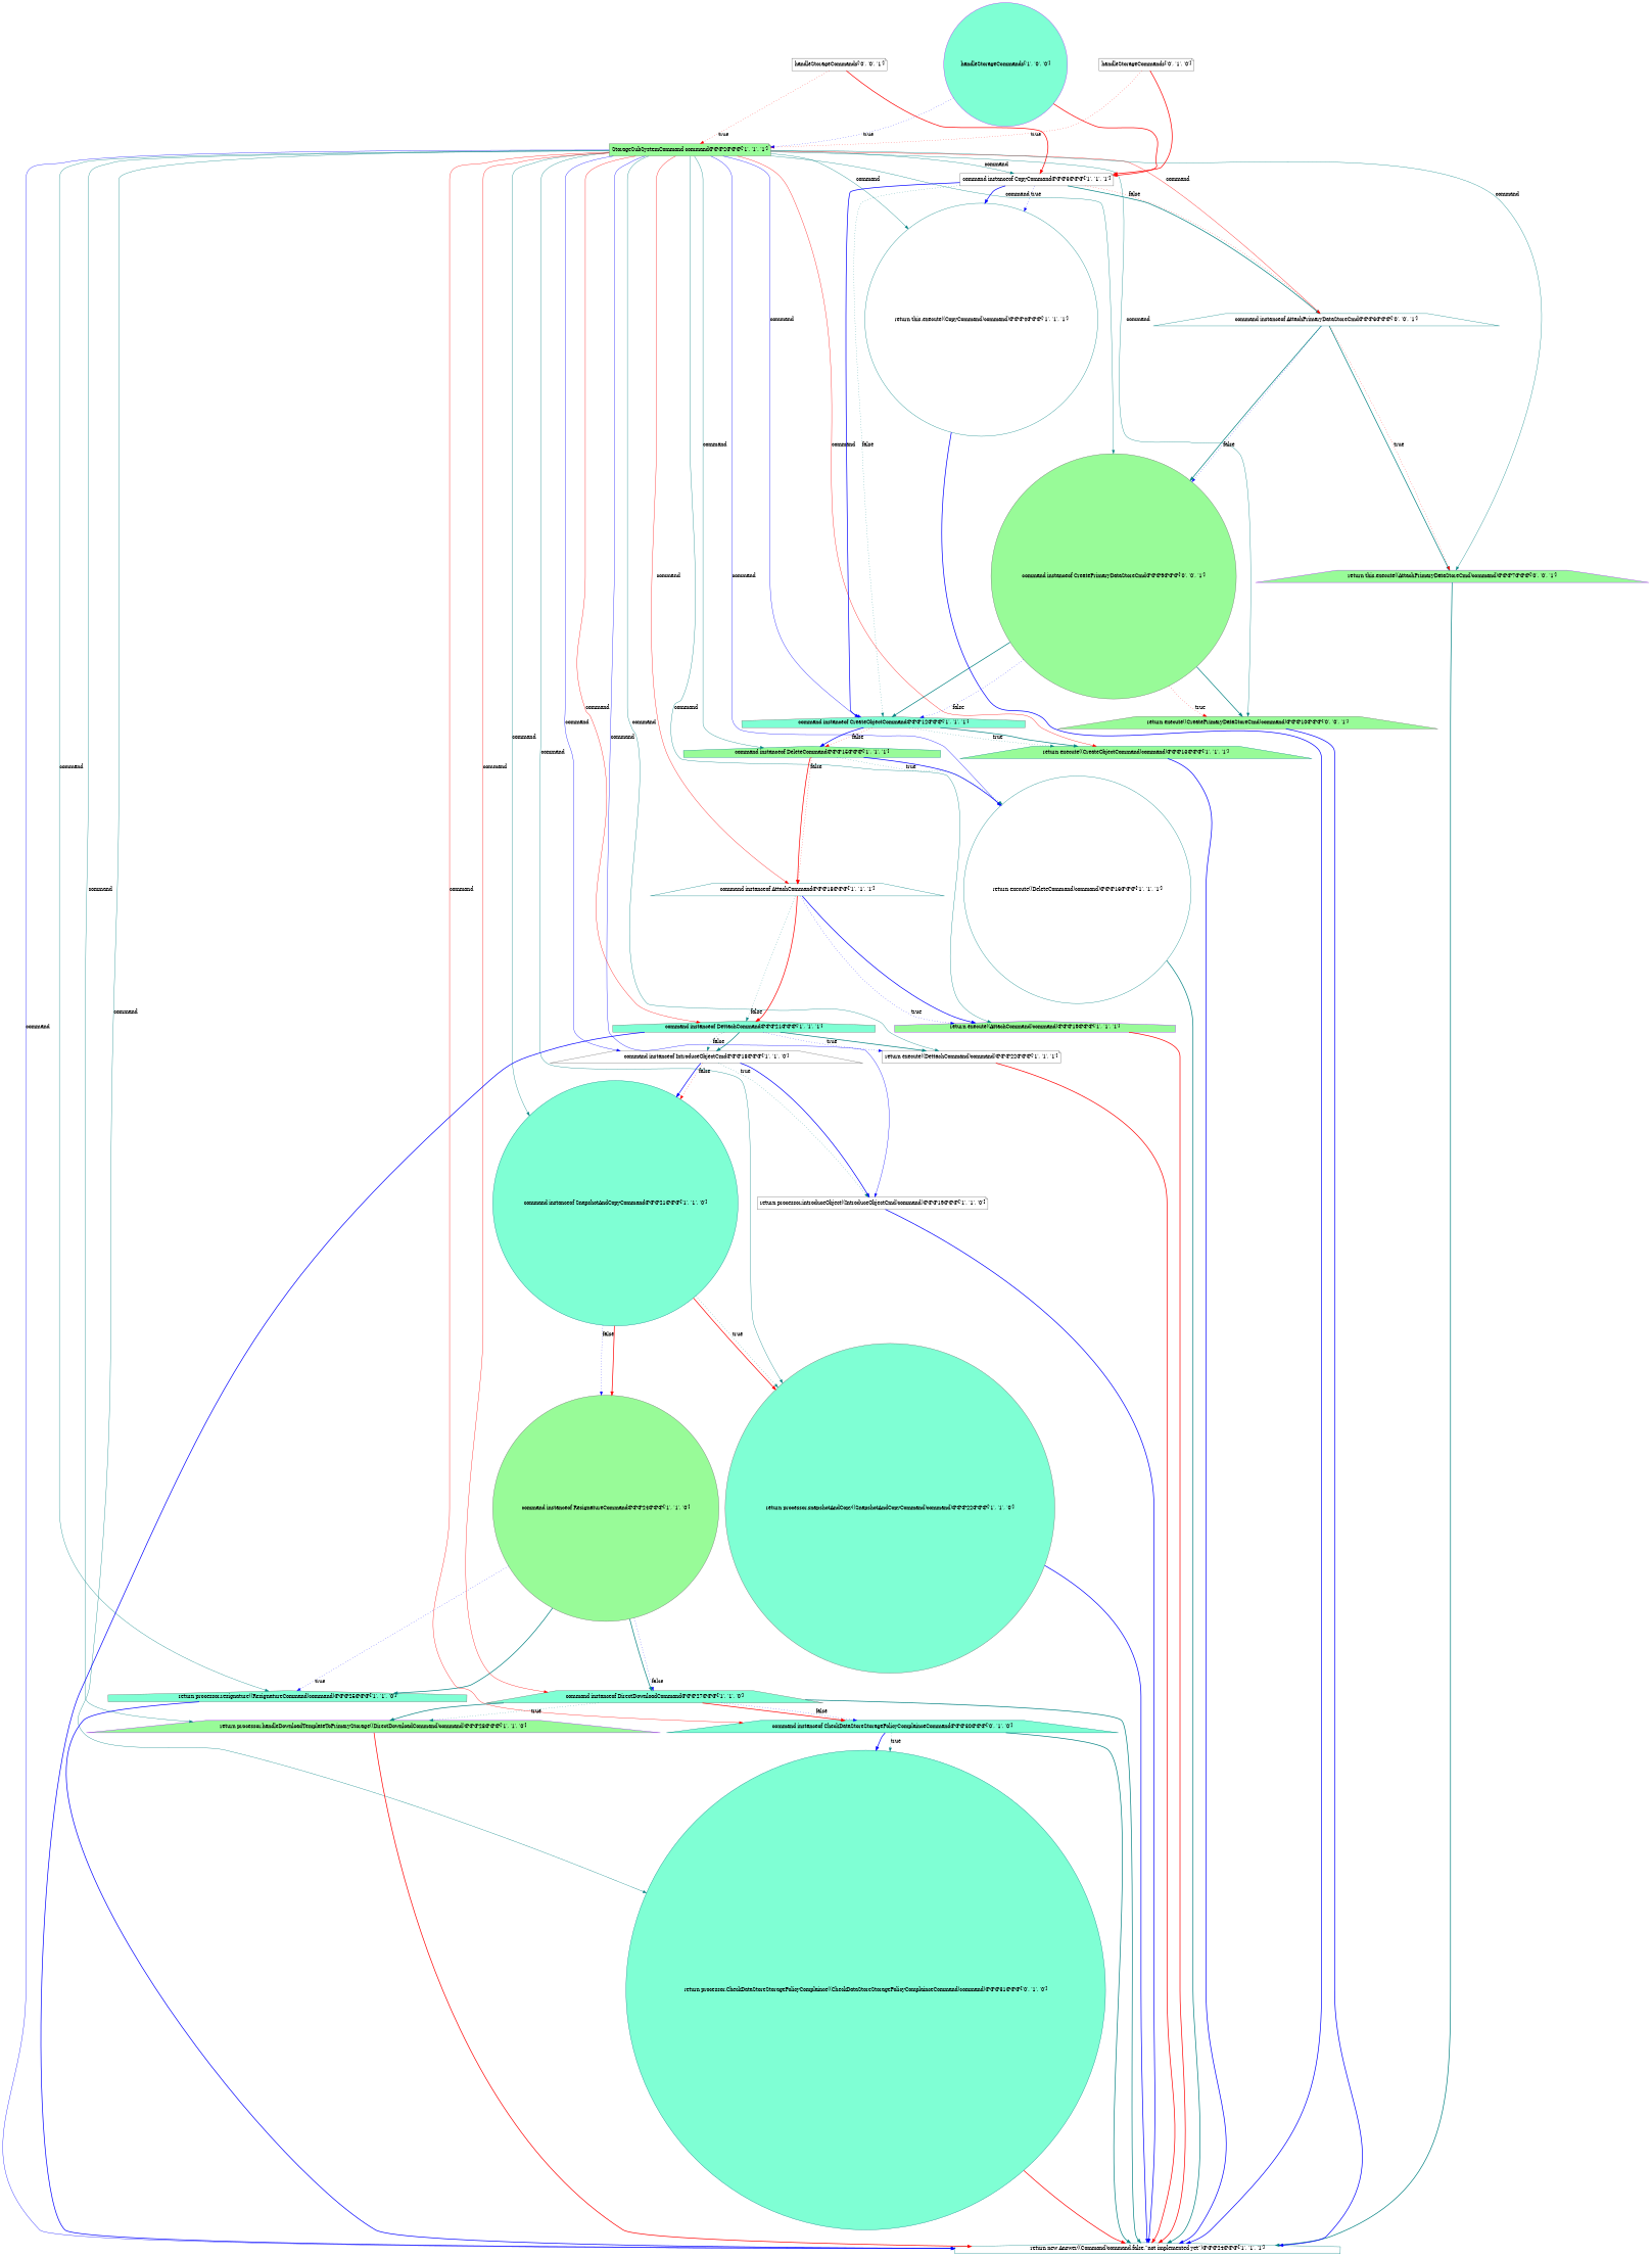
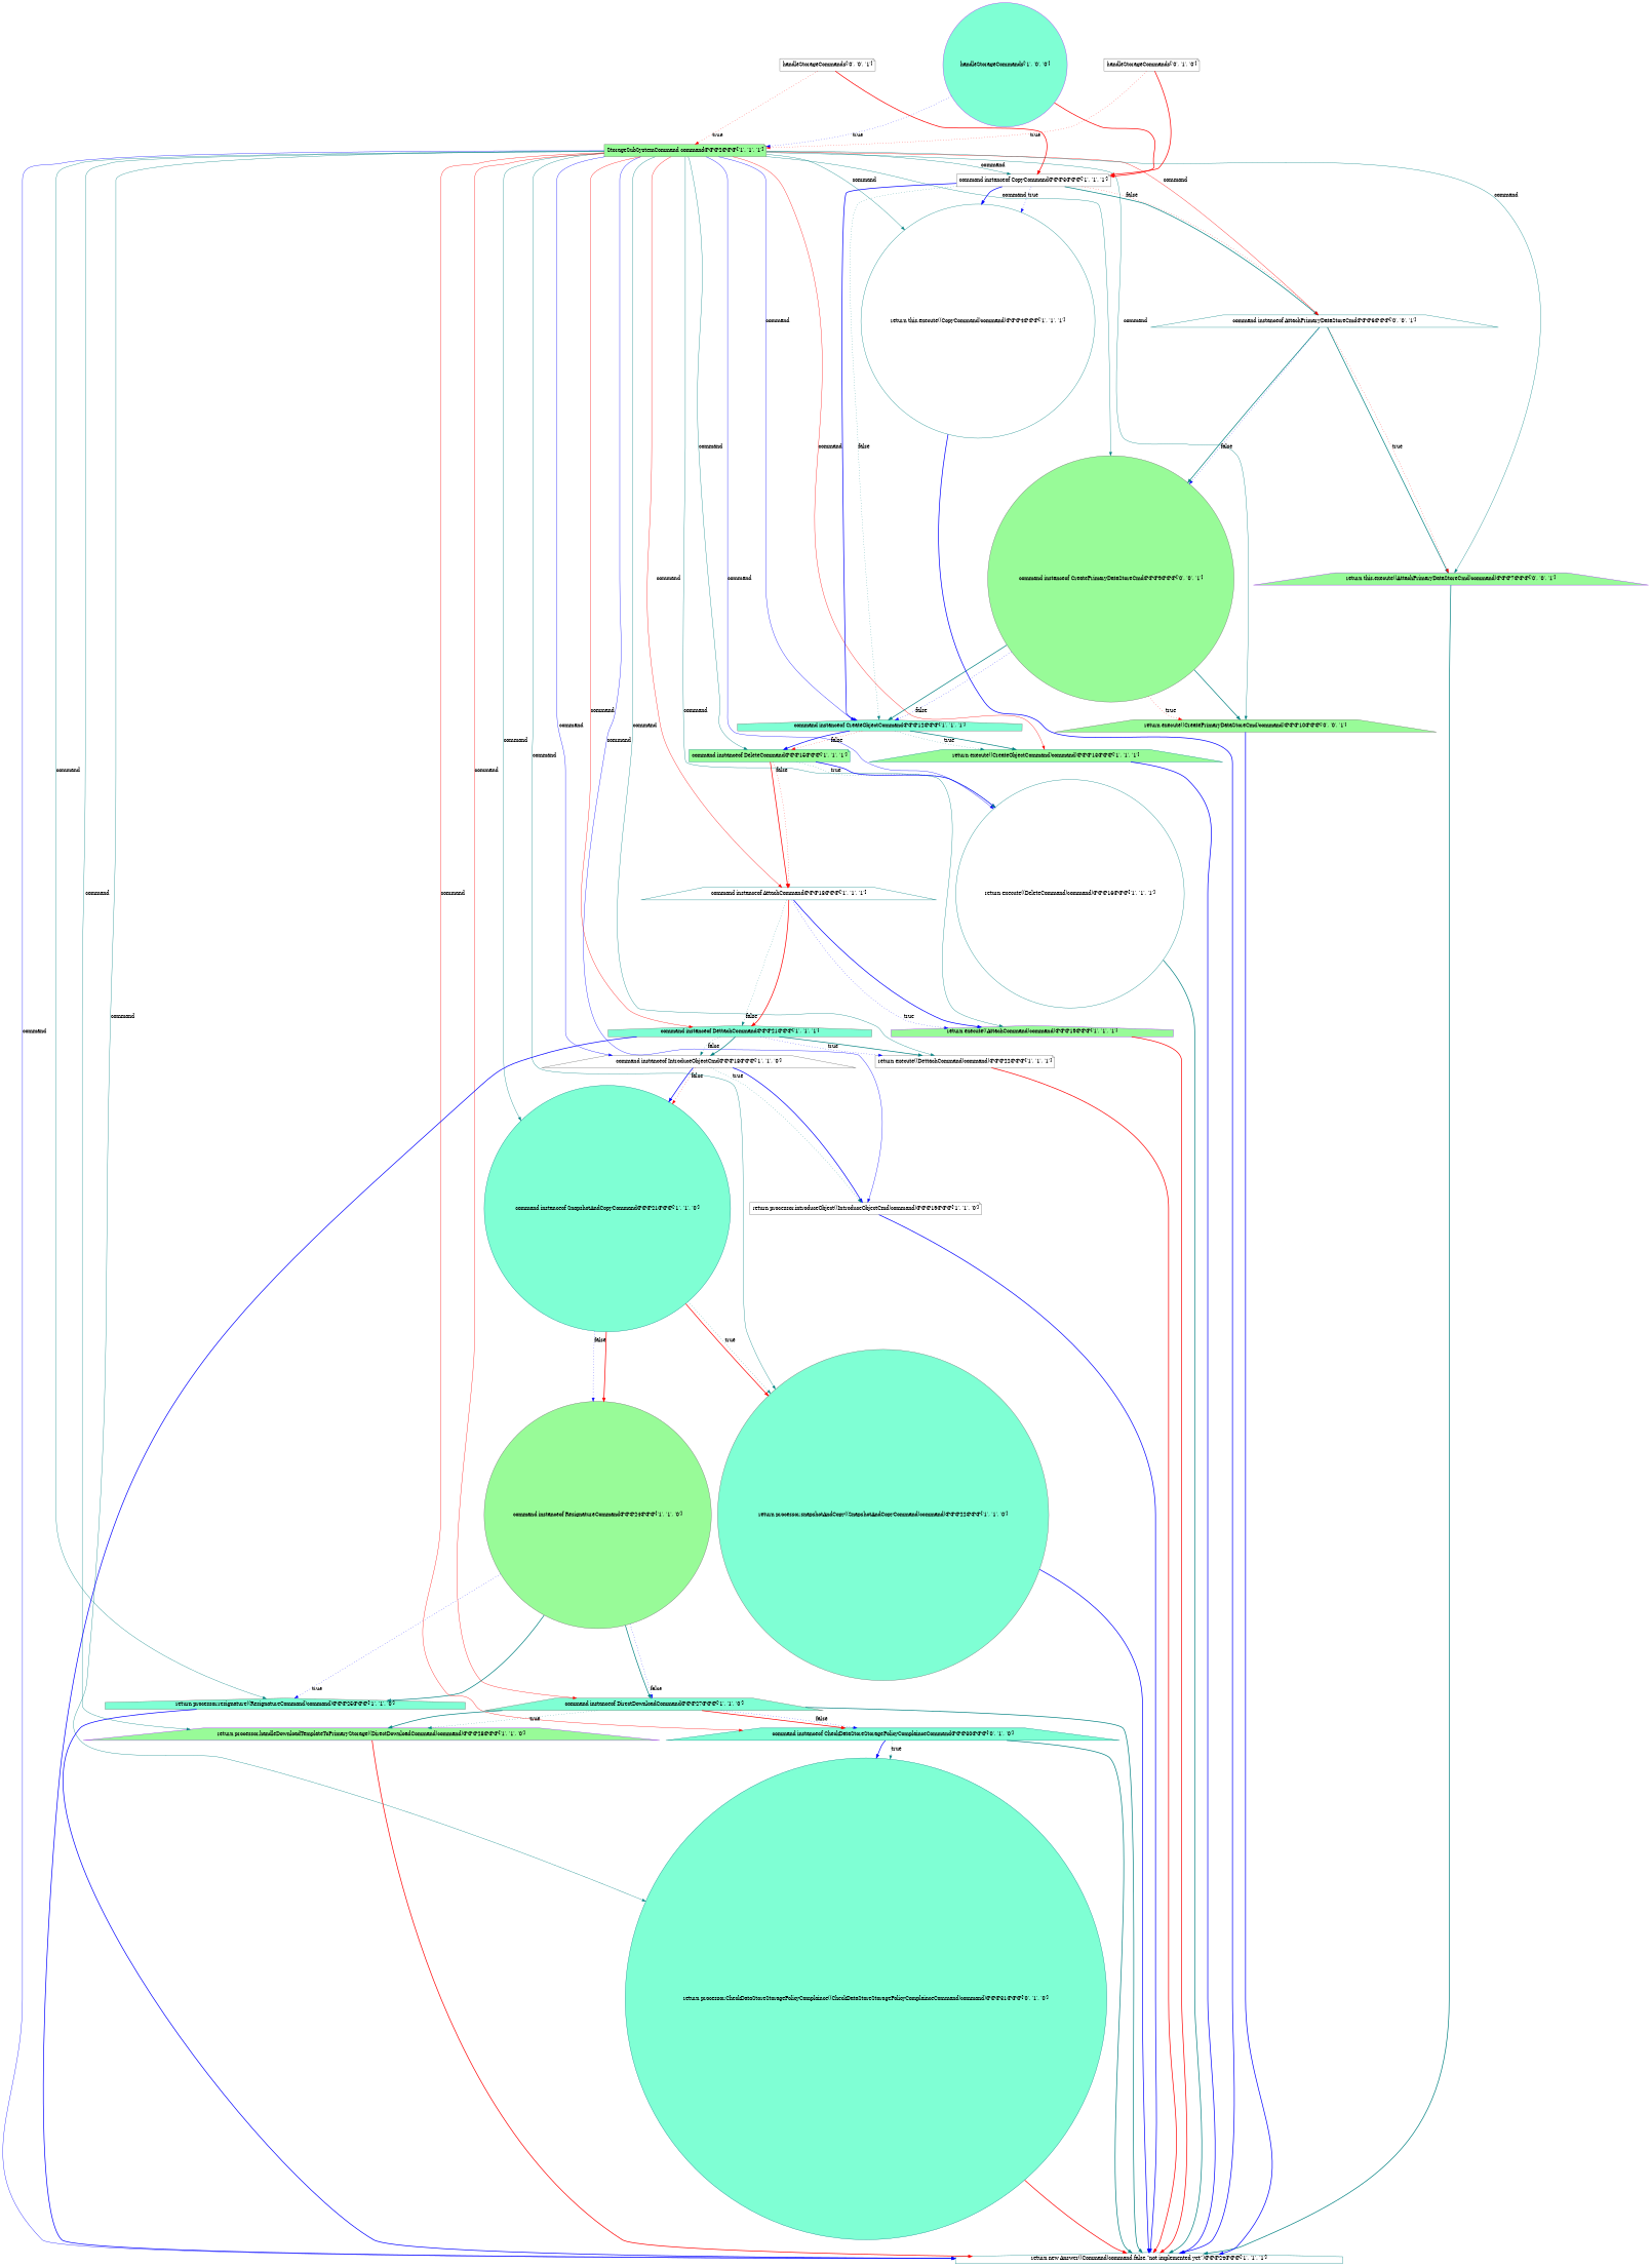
  digraph {
    node [color=gray40 fillcolor=white shape=trapezium style=filled]
    edge [color=teal style=bold]
    n1 [color=teal fillcolor=palegreen label="return execute((CreateObjectCommand)command)@@@13@@@['1', '1', '1']"]
    n2 [color=teal label="return new Answer((Command)command,false,\"not implemented yet\")@@@24@@@['1', '1', '1']" shape=house]
    n3 [label="command instanceof IntroduceObjectCmd@@@18@@@['1', '1', '0']"]
    n4 [color=teal fillcolor=aquamarine label="command instanceof SnapshotAndCopyCommand@@@21@@@['1', '1', '0']" shape=circle]
    n5 [label="return processor.introduceObject((IntroduceObjectCmd)command)@@@19@@@['1', '1', '0']" shape=note]
    n6 [fillcolor=palegreen label="command instanceof ResignatureCommand@@@24@@@['1', '1', '0']" shape=circle]
    n7 [fillcolor=aquamarine label="return processor.snapshotAndCopy((SnapshotAndCopyCommand)command)@@@22@@@['1', '1', '0']" shape=circle]
    n8 [label="handleStorageCommands['0', '0', '1']" shape=note]
    n9 [fillcolor=palegreen label="StorageSubSystemCommand command@@@2@@@['1', '1', '1']" shape=note]
    n10 [label="command instanceof CopyCommand@@@3@@@['1', '1', '1']" shape=note]
    n11 [label="return execute((DettachCommand)command)@@@22@@@['1', '1', '1']" shape=note]
    n12 [fillcolor=aquamarine label="command instanceof CreateObjectCommand@@@12@@@['1', '1', '1']" shape=house]
-   n13 [color=teal fillcolor=palegreen label="command instanceof DeleteCommand@@@15@@@['1', '1', '1']" shape=house]
+   n13 [color=teal fillcolor=palegreen label="command instanceof DeleteCommand@@@15@@@['1', '1', '1']" shape=note]
    n14 [color=teal label="command instanceof AttachPrimaryDataStoreCmd@@@6@@@['0', '0', '1']"]
    n15 [color=purple fillcolor=palegreen label="return this.execute((AttachPrimaryDataStoreCmd)command)@@@7@@@['0', '0', '1']"]
    n16 [fillcolor=palegreen label="command instanceof CreatePrimaryDataStoreCmd@@@9@@@['0', '0', '1']" shape=circle]
    n17 [fillcolor=aquamarine label="command instanceof DirectDownloadCommand@@@27@@@['1', '1', '0']"]
    n18 [color=purple fillcolor=palegreen label="return processor.handleDownloadTemplateToPrimaryStorage((DirectDownloadCommand)command)@@@28@@@['1', '1', '0']"]
    n19 [color=teal fillcolor=aquamarine label="command instanceof CheckDataStoreStoragePolicyComplainceCommand@@@30@@@['0', '1', '0']"]
    n20 [fillcolor=palegreen label="return execute((CreatePrimaryDataStoreCmd)command)@@@10@@@['0', '0', '1']"]
    n21 [fillcolor=aquamarine label="command instanceof DettachCommand@@@21@@@['1', '1', '1']" shape=house]
    n22 [color=purple fillcolor=palegreen label="return execute((AttachCommand)command)@@@19@@@['1', '1', '1']" shape=house]
    n23 [color=teal label="command instanceof AttachCommand@@@18@@@['1', '1', '1']"]
    n24 [fillcolor=aquamarine label="return processor.resignature((ResignatureCommand)command)@@@25@@@['1', '1', '0']" shape=house]
    n25 [color=teal label="return execute((DeleteCommand)command)@@@16@@@['1', '1', '1']" shape=circle]
    n26 [color=teal fillcolor=aquamarine label="return processor.CheckDataStoreStoragePolicyComplaince((CheckDataStoreStoragePolicyComplainceCommand)command)@@@31@@@['0', '1', '0']" shape=circle]
    n27 [color=teal label="return this.execute((CopyCommand)command)@@@4@@@['1', '1', '1']" shape=circle]
    n28 [label="handleStorageCommands['0', '1', '0']" shape=note]
    n29 [color=purple fillcolor=aquamarine label="handleStorageCommands['1', '0', '0']" shape=circle]
    n1 -> n2 [color=blue]
    n3 -> n4 [color=red label=false style=dotted]
    n3 -> n4 [color=blue]
    n3 -> n5 [color=blue]
    n3 -> n5 [label=true style=dotted]
    n4 -> n6 [color=blue label=false style=dotted]
    n4 -> n6 [color=red]
    n4 -> n7 [label=true style=dotted]
    n4 -> n7 [color=red]
    n5 -> n2 [color=blue]
    n6 -> n17 [color=blue label=false style=dotted]
    n6 -> n17
    n6 -> n24
    n6 -> n24 [color=blue label=true style=dotted]
    n7 -> n2 [color=blue]
    n8 -> n9 [color=red label=true style=dotted]
    n8 -> n10 [color=red]
    n9 -> n1 [color=red label=command style=solid]
    n9 -> n2 [color=blue label=command style=solid]
    n9 -> n3 [color=blue label=command style=solid]
    n9 -> n4 [label=command style=solid]
    n9 -> n5 [color=blue label=command style=solid]
    n9 -> n7 [label=command style=solid]
    n9 -> n10 [label=command style=solid]
    n9 -> n11 [label=command style=solid]
    n9 -> n12 [color=blue label=command style=solid]
    n9 -> n13 [label=command style=solid]
    n9 -> n14 [color=red label=command style=solid]
    n9 -> n15 [label=command style=solid]
    n9 -> n16 [label=command style=solid]
    n9 -> n17 [color=red label=command style=solid]
    n9 -> n18 [label=command style=solid]
    n9 -> n19 [color=red label=command style=solid]
    n9 -> n20 [label=command style=solid]
    n9 -> n21 [color=red label=command style=solid]
    n9 -> n22 [label=command style=solid]
    n9 -> n23 [color=red label=command style=solid]
    n9 -> n24 [label=command style=solid]
    n9 -> n25 [color=blue label=command style=solid]
    n9 -> n26 [label=command style=solid]
    n9 -> n27 [label=command style=solid]
    n10 -> n12 [color=blue]
    n10 -> n12 [label=false style=dotted]
    n10 -> n14
    n10 -> n14 [color=red label=false style=dotted]
    n10 -> n27 [color=blue label=true style=dotted]
    n10 -> n27 [color=blue]
    n11 -> n2 [color=red]
    n12 -> n1 [label=true style=dotted]
    n12 -> n1
    n12 -> n13 [color=red label=false style=dotted]
    n12 -> n13 [color=blue]
    n13 -> n23 [color=red label=false style=dotted]
    n13 -> n23 [color=red]
    n13 -> n25 [color=blue]
    n13 -> n25 [label=true style=dotted]
    n14 -> n15
    n14 -> n15 [color=red label=true style=dotted]
    n14 -> n16 [color=blue label=false style=dotted]
    n14 -> n16
    n15 -> n2
    n16 -> n12 [color=blue label=false style=dotted]
    n16 -> n12
    n16 -> n20 [color=red label=true style=dotted]
    n16 -> n20
    n17 -> n2
    n17 -> n18
    n17 -> n18 [label=true style=dotted]
    n17 -> n19 [color=red]
    n17 -> n19 [color=blue label=false style=dotted]
    n18 -> n2 [color=red]
    n19 -> n2
    n19 -> n26 [color=blue]
    n19 -> n26 [label=true style=dotted]
    n20 -> n2 [color=blue]
    n21 -> n2 [color=blue]
    n21 -> n3
    n21 -> n3 [label=false style=dotted]
    n21 -> n11 [color=blue label=true style=dotted]
    n21 -> n11
    n22 -> n2 [color=red]
    n23 -> n21 [label=false style=dotted]
    n23 -> n21 [color=red]
    n23 -> n22 [color=blue label=true style=dotted]
    n23 -> n22 [color=blue]
    n24 -> n2 [color=blue]
    n25 -> n2
    n26 -> n2 [color=red]
    n27 -> n2 [color=blue]
    n28 -> n9 [color=red label=true style=dotted]
    n28 -> n10 [color=red]
    n29 -> n9 [color=blue label=true style=dotted]
    n29 -> n10 [color=red]
  }
